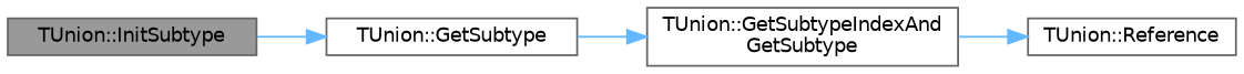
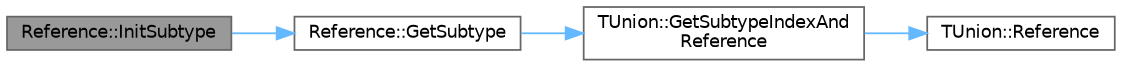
  digraph {
    rankdir=LR
    node [color=grey40 fillcolor=white fontname=Helvetica fontsize=10 shape=box style=filled]
    edge [color=steelblue1 fontname=Helvetica fontsize=10 labelfontname=Helvetica labelfontsize=10 style=solid]
-   n1 [color=gray40 fillcolor=grey60 fontcolor=black height=0.2 label="TUnion::InitSubtype" width=0.4]
-   n2 [height=0.2 label="TUnion::GetSubtype" width=0.4]
-   n3 [height=0.2 label="TUnion::GetSubtypeIndexAnd\lGetSubtype" width=0.4]
+   n1 [color=gray40 fillcolor=grey60 fontcolor=black height=0.2 label="Reference::InitSubtype" width=0.4]
+   n2 [height=0.2 label="Reference::GetSubtype" width=0.4]
+   n3 [height=0.2 label="TUnion::GetSubtypeIndexAnd\lReference" width=0.4]
    n4 [height=0.2 label="TUnion::Reference" width=0.4]
    n1 -> n2
    n2 -> n3
    n3 -> n4
  }
